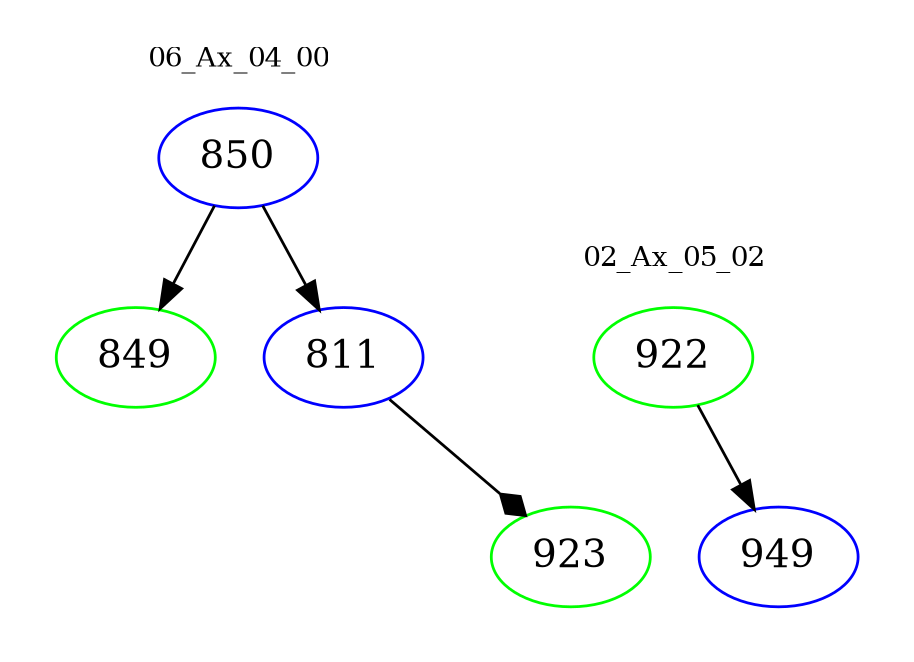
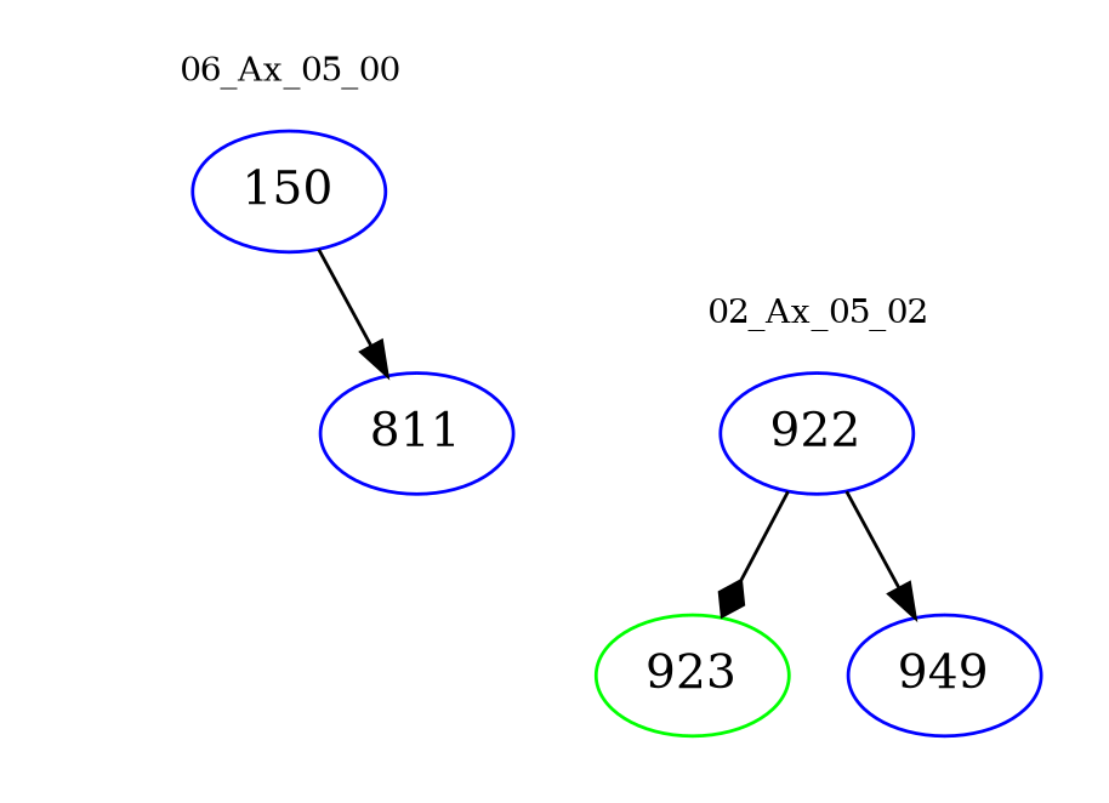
  digraph {
    node [color=blue]
    edge [arrowhead=normal color=black]
-   n1 [label=850]
-   n2 [color=green label=849]
+   n1 [label=150]
    n3 [label=811]
-   n4 [color=green label=922]
+   n4 [label=922]
    n5 [color=green label=923]
    n6 [label=949]
    subgraph cluster_1 {
      color=white
      fontsize=10
-     label="06_Ax_04_00"
+     label="06_Ax_05_00"
      n1
-     n2
      n3
    }
    subgraph cluster_2 {
      color=white
      fontsize=10
      label="02_Ax_05_02"
      n4
      n5
      n6
    }
-   n1 -> n2
    n1 -> n3
-   n3 -> n5 [arrowhead=diamond]
+   n4 -> n5 [arrowhead=diamond]
    n4 -> n6
  }
